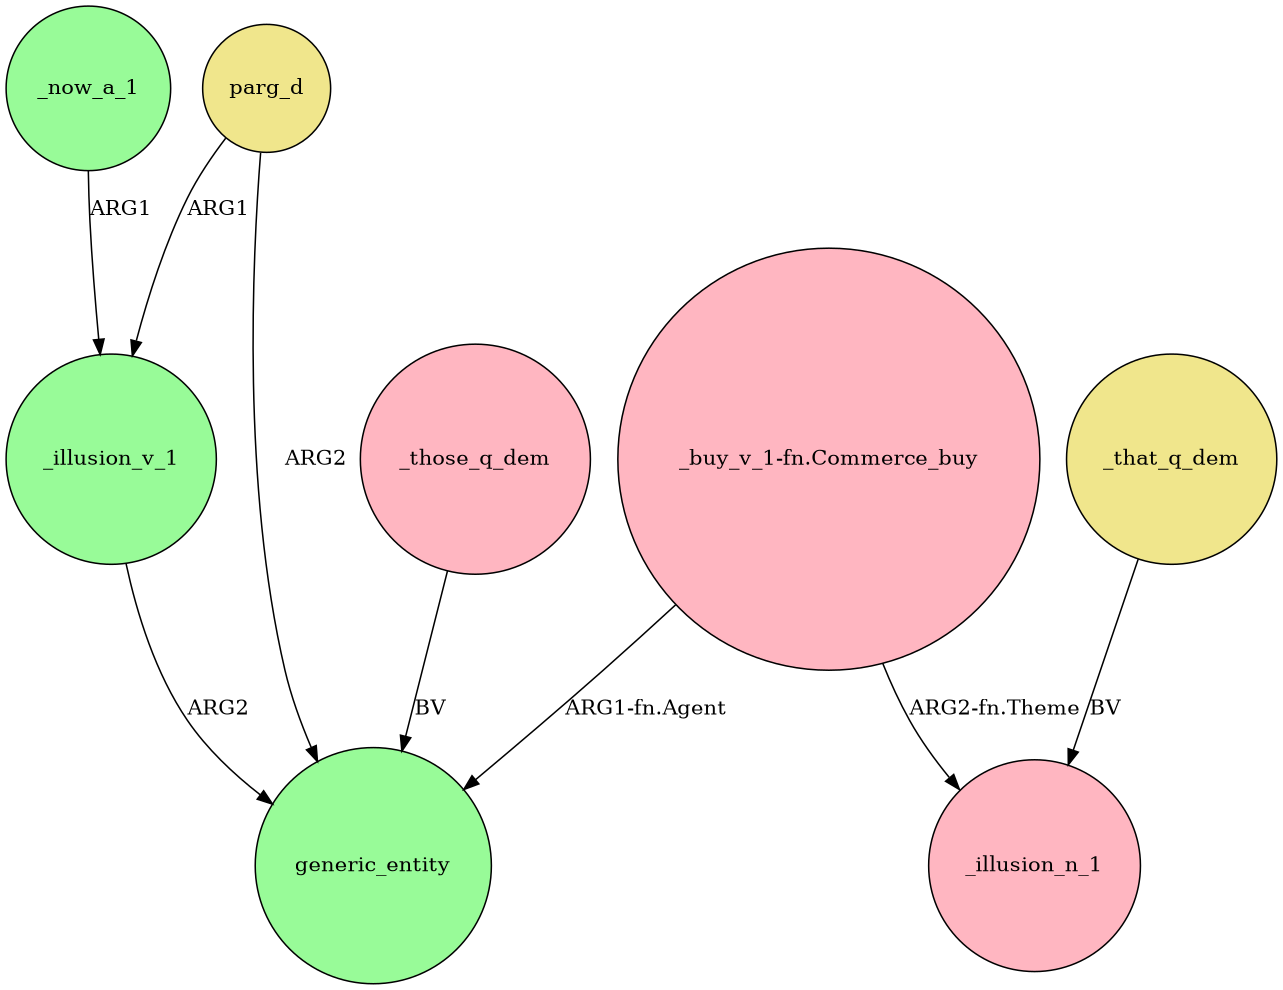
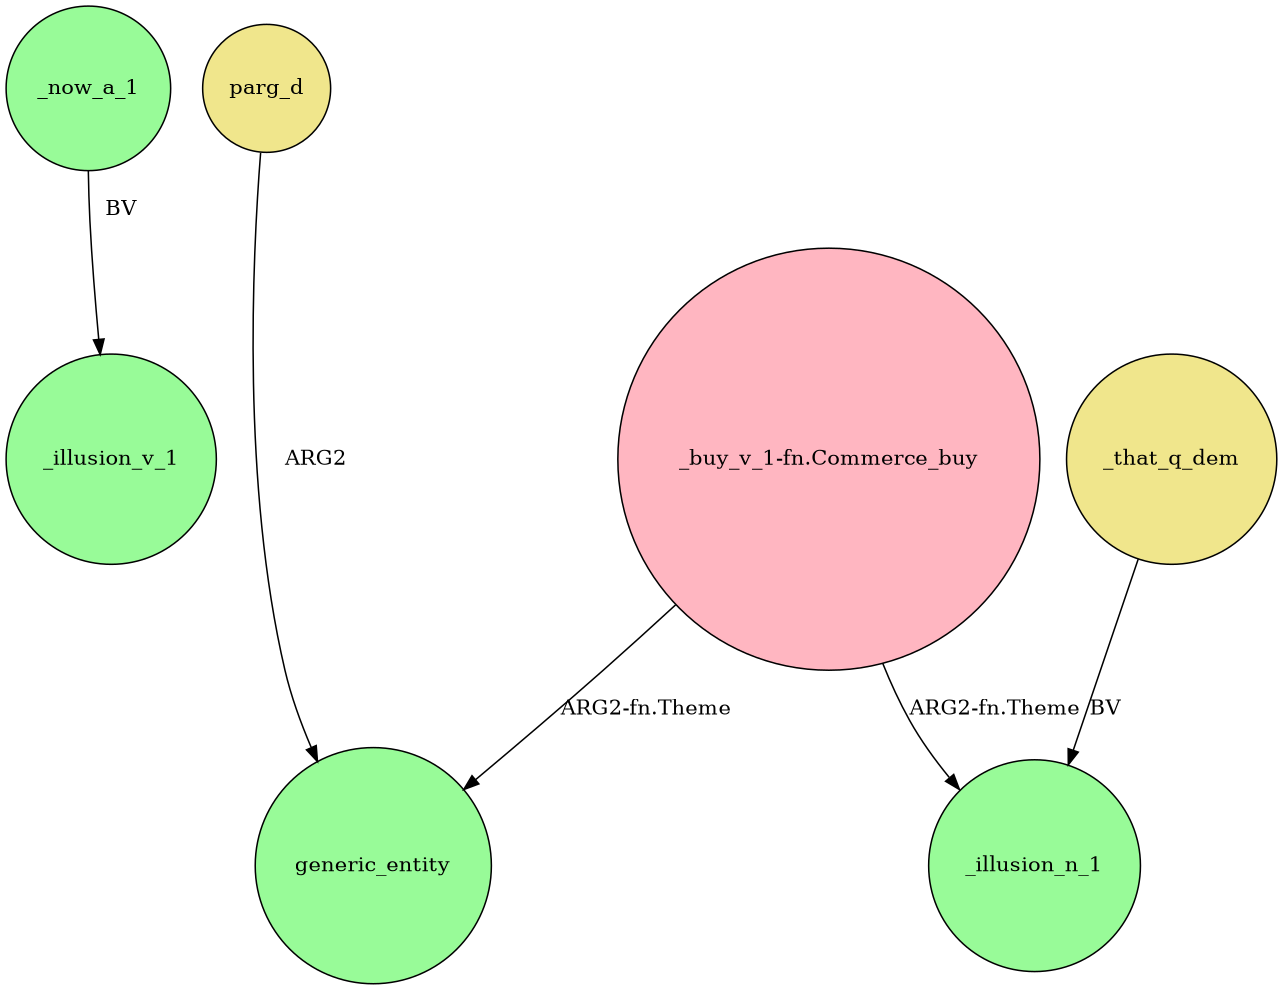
  digraph {
    node [fillcolor=palegreen shape=circle style=filled]
    parg_d [fillcolor=khaki]
    generic_entity
    n3 [label=_illusion_v_1]
    "_buy_v_1-fn.Commerce_buy" [fillcolor=lightpink]
-   _illusion_n_1 [fillcolor=lightpink]
+   _illusion_n_1
    _that_q_dem [fillcolor=khaki]
    _now_a_1
-   _those_q_dem [fillcolor=lightpink]
    parg_d -> generic_entity [label=ARG2]
-   parg_d -> n3 [label=ARG1]
-   n3 -> generic_entity [label=ARG2]
-   "_buy_v_1-fn.Commerce_buy" -> generic_entity [label="ARG1-fn.Agent"]
+   "_buy_v_1-fn.Commerce_buy" -> generic_entity [label="ARG2-fn.Theme"]
    "_buy_v_1-fn.Commerce_buy" -> _illusion_n_1 [label="ARG2-fn.Theme"]
    _that_q_dem -> _illusion_n_1 [label=BV]
-   _now_a_1 -> n3 [label=ARG1]
-   _those_q_dem -> generic_entity [label=BV]
+   _now_a_1 -> n3 [label=BV]
  }
